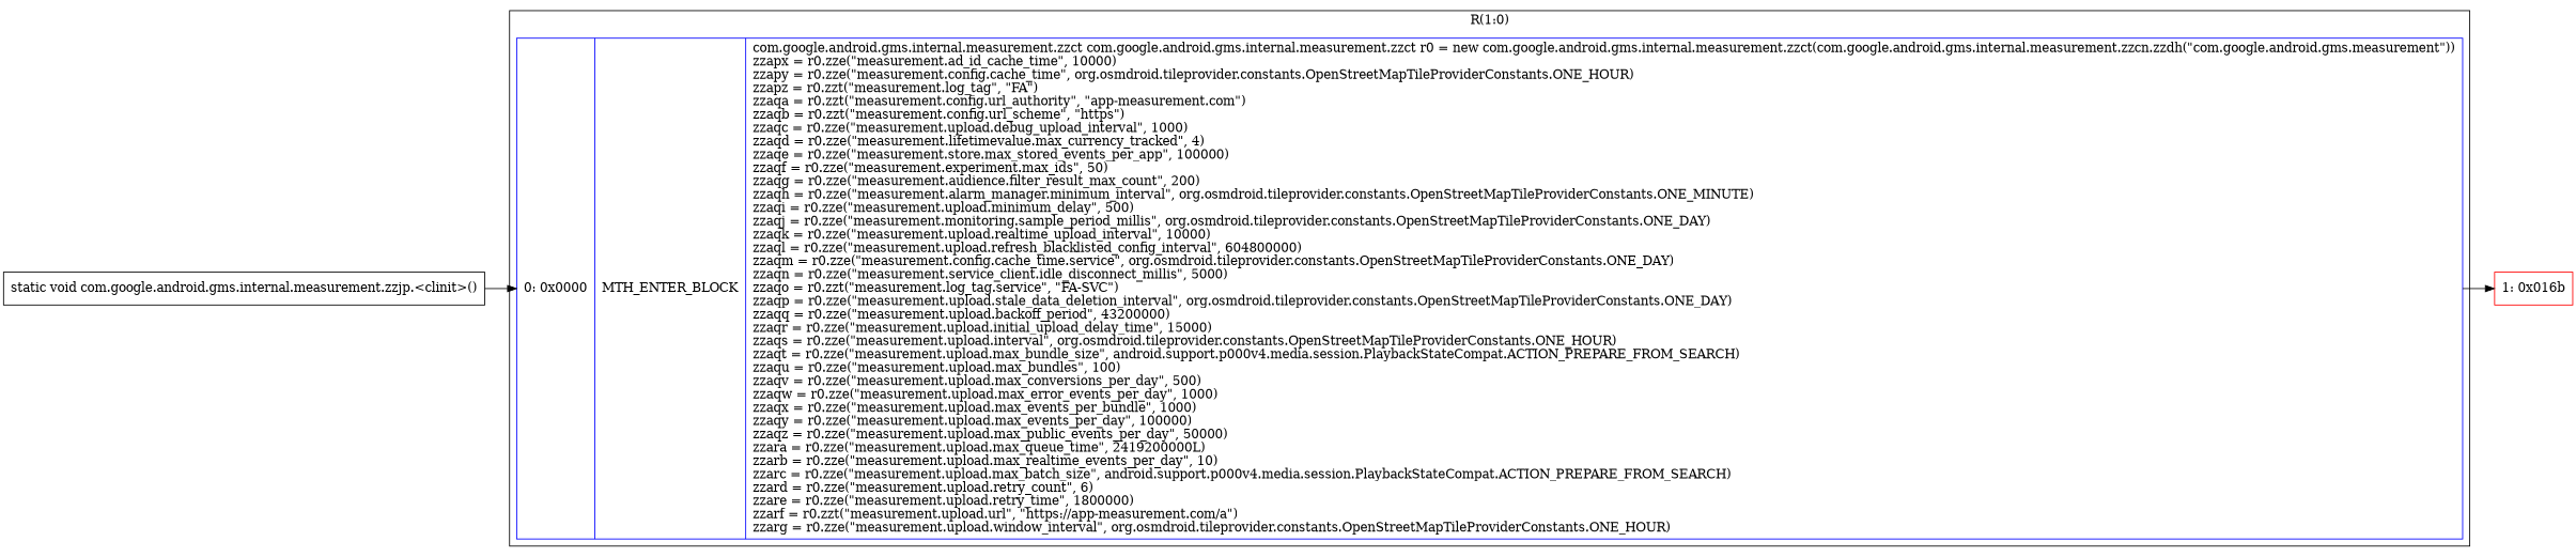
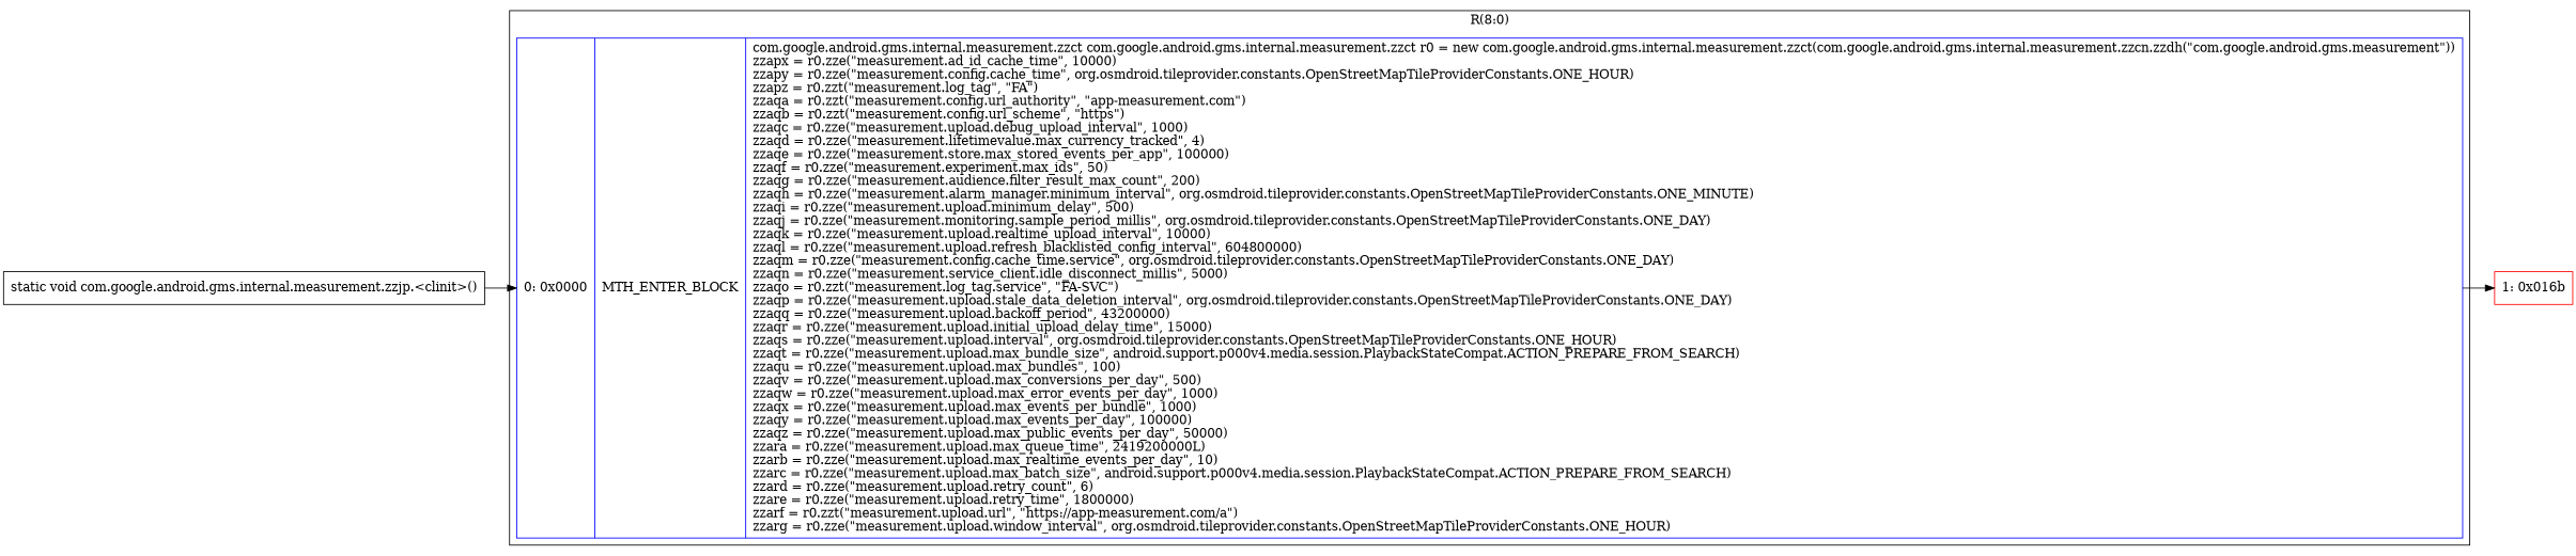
  digraph {
    rankdir=LR
    fontname="DejaVu Serif"
    node [shape=record fontname="DejaVu Serif"]
    edge [fontname="DejaVu Serif"]
    n1 [color=blue label="{0\:\ 0x0000|MTH_ENTER_BLOCK\l|com.google.android.gms.internal.measurement.zzct com.google.android.gms.internal.measurement.zzct r0 = new com.google.android.gms.internal.measurement.zzct(com.google.android.gms.internal.measurement.zzcn.zzdh(\"com.google.android.gms.measurement\"))\lzzapx = r0.zze(\"measurement.ad_id_cache_time\", 10000)\lzzapy = r0.zze(\"measurement.config.cache_time\", org.osmdroid.tileprovider.constants.OpenStreetMapTileProviderConstants.ONE_HOUR)\lzzapz = r0.zzt(\"measurement.log_tag\", \"FA\")\lzzaqa = r0.zzt(\"measurement.config.url_authority\", \"app\-measurement.com\")\lzzaqb = r0.zzt(\"measurement.config.url_scheme\", \"https\")\lzzaqc = r0.zze(\"measurement.upload.debug_upload_interval\", 1000)\lzzaqd = r0.zze(\"measurement.lifetimevalue.max_currency_tracked\", 4)\lzzaqe = r0.zze(\"measurement.store.max_stored_events_per_app\", 100000)\lzzaqf = r0.zze(\"measurement.experiment.max_ids\", 50)\lzzaqg = r0.zze(\"measurement.audience.filter_result_max_count\", 200)\lzzaqh = r0.zze(\"measurement.alarm_manager.minimum_interval\", org.osmdroid.tileprovider.constants.OpenStreetMapTileProviderConstants.ONE_MINUTE)\lzzaqi = r0.zze(\"measurement.upload.minimum_delay\", 500)\lzzaqj = r0.zze(\"measurement.monitoring.sample_period_millis\", org.osmdroid.tileprovider.constants.OpenStreetMapTileProviderConstants.ONE_DAY)\lzzaqk = r0.zze(\"measurement.upload.realtime_upload_interval\", 10000)\lzzaql = r0.zze(\"measurement.upload.refresh_blacklisted_config_interval\", 604800000)\lzzaqm = r0.zze(\"measurement.config.cache_time.service\", org.osmdroid.tileprovider.constants.OpenStreetMapTileProviderConstants.ONE_DAY)\lzzaqn = r0.zze(\"measurement.service_client.idle_disconnect_millis\", 5000)\lzzaqo = r0.zzt(\"measurement.log_tag.service\", \"FA\-SVC\")\lzzaqp = r0.zze(\"measurement.upload.stale_data_deletion_interval\", org.osmdroid.tileprovider.constants.OpenStreetMapTileProviderConstants.ONE_DAY)\lzzaqq = r0.zze(\"measurement.upload.backoff_period\", 43200000)\lzzaqr = r0.zze(\"measurement.upload.initial_upload_delay_time\", 15000)\lzzaqs = r0.zze(\"measurement.upload.interval\", org.osmdroid.tileprovider.constants.OpenStreetMapTileProviderConstants.ONE_HOUR)\lzzaqt = r0.zze(\"measurement.upload.max_bundle_size\", android.support.p000v4.media.session.PlaybackStateCompat.ACTION_PREPARE_FROM_SEARCH)\lzzaqu = r0.zze(\"measurement.upload.max_bundles\", 100)\lzzaqv = r0.zze(\"measurement.upload.max_conversions_per_day\", 500)\lzzaqw = r0.zze(\"measurement.upload.max_error_events_per_day\", 1000)\lzzaqx = r0.zze(\"measurement.upload.max_events_per_bundle\", 1000)\lzzaqy = r0.zze(\"measurement.upload.max_events_per_day\", 100000)\lzzaqz = r0.zze(\"measurement.upload.max_public_events_per_day\", 50000)\lzzara = r0.zze(\"measurement.upload.max_queue_time\", 2419200000L)\lzzarb = r0.zze(\"measurement.upload.max_realtime_events_per_day\", 10)\lzzarc = r0.zze(\"measurement.upload.max_batch_size\", android.support.p000v4.media.session.PlaybackStateCompat.ACTION_PREPARE_FROM_SEARCH)\lzzard = r0.zze(\"measurement.upload.retry_count\", 6)\lzzare = r0.zze(\"measurement.upload.retry_time\", 1800000)\lzzarf = r0.zzt(\"measurement.upload.url\", \"https:\/\/app\-measurement.com\/a\")\lzzarg = r0.zze(\"measurement.upload.window_interval\", org.osmdroid.tileprovider.constants.OpenStreetMapTileProviderConstants.ONE_HOUR)\l}"]
    n2 [color=red label="{1\:\ 0x016b}"]
    n3 [label="{static void com.google.android.gms.internal.measurement.zzjp.\<clinit\>() }"]
    subgraph cluster_1 {
-     label="R(1:0)"
+     label="R(8:0)"
      n1
    }
    n1 -> n2
    n3 -> n1
  }
